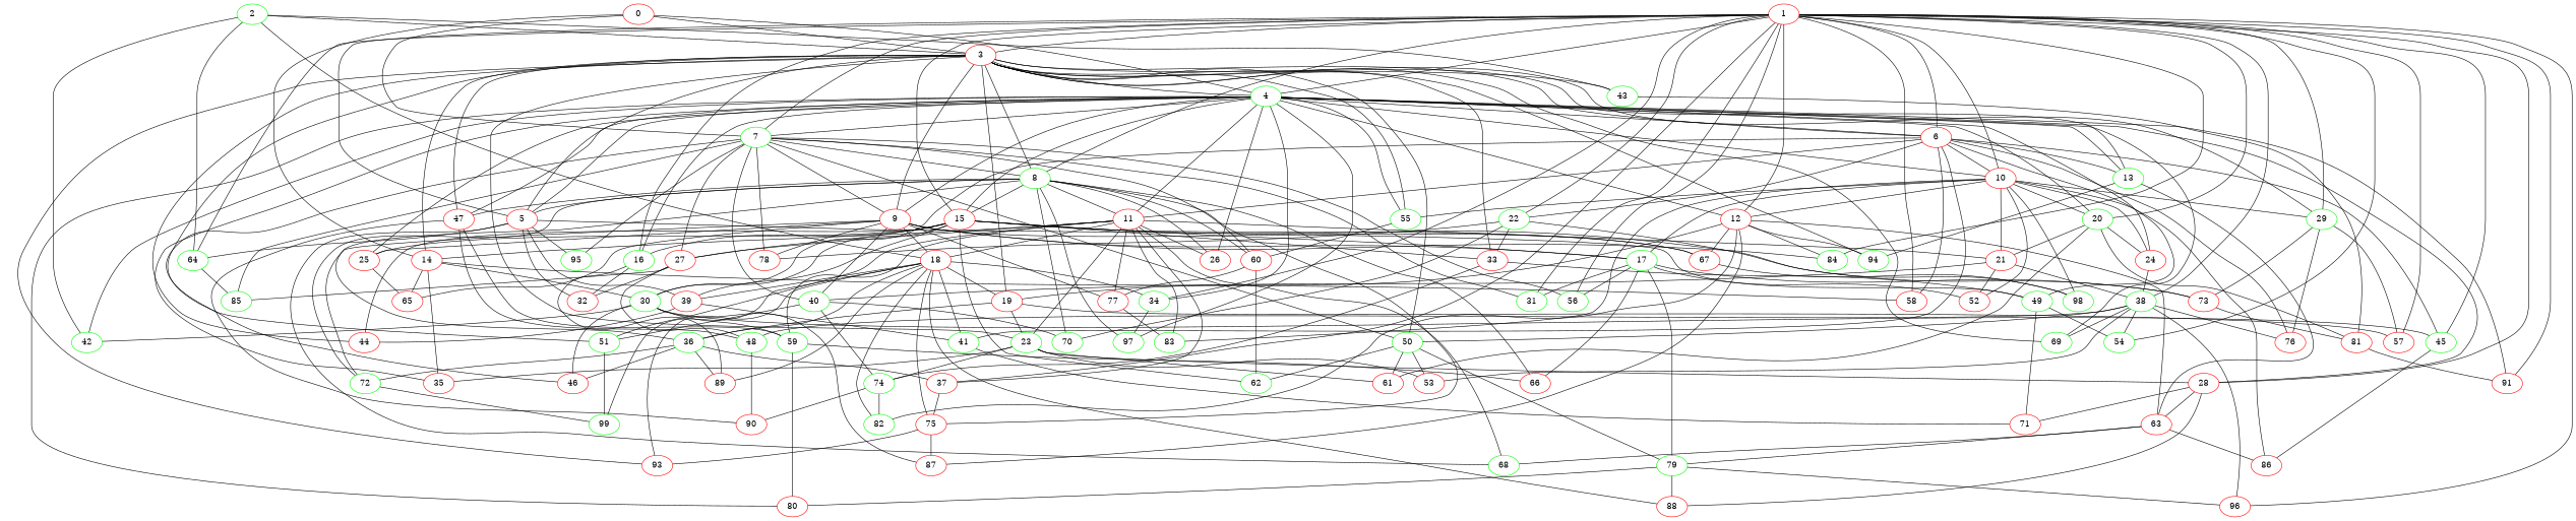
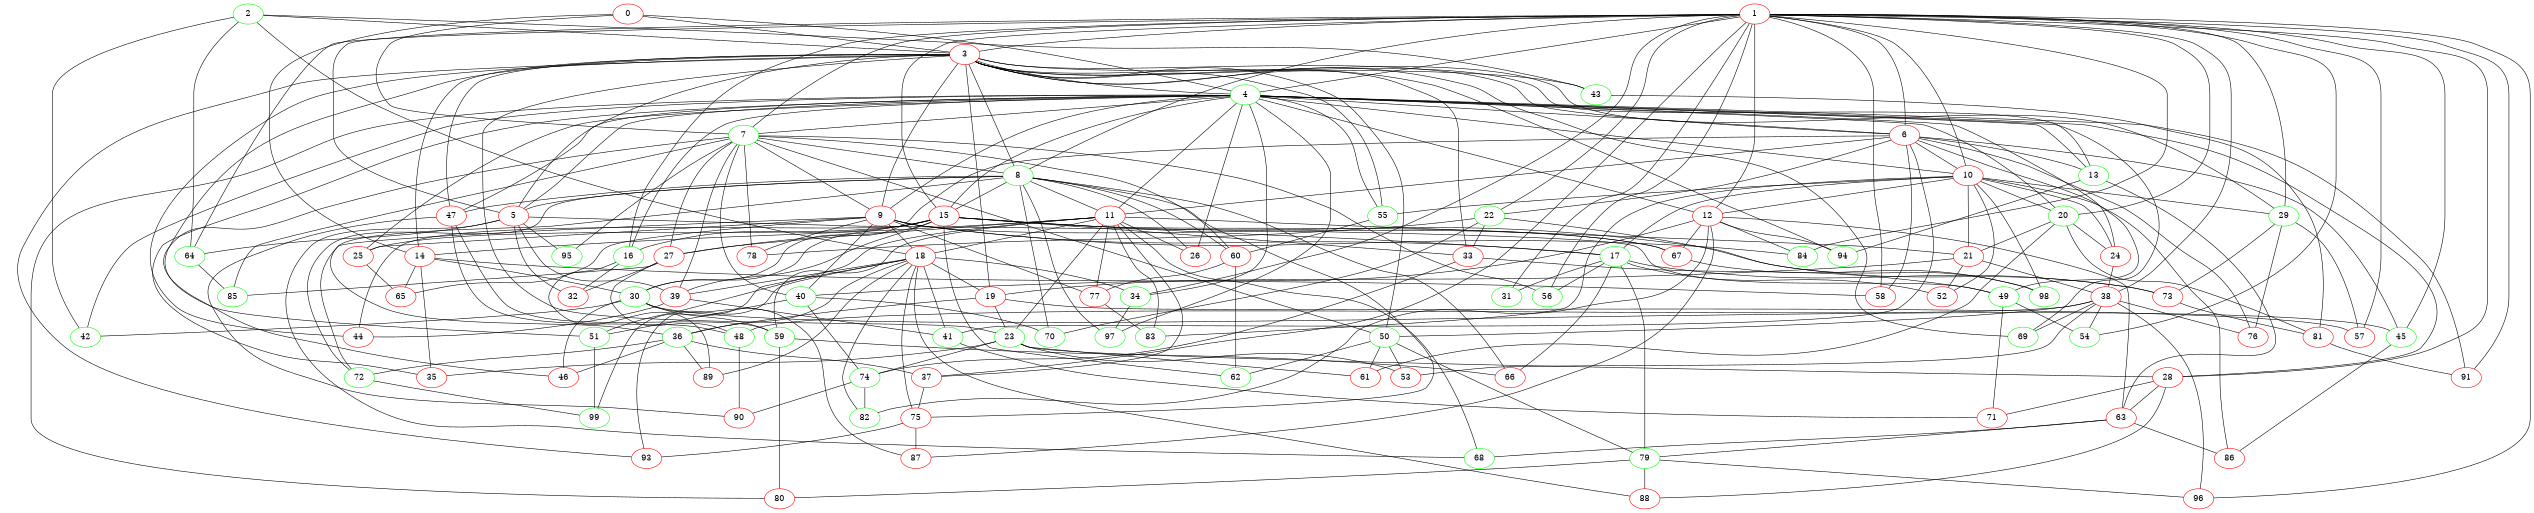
  strict graph {
    node [color=red]
    0
    3
    4 [color=green]
    7 [color=green]
    14
    5
    6
    8 [color=green]
    29 [color=green]
    43 [color=green]
    9
    13 [color=green]
    19
    23 [color=green]
    33
    44
    47
    50 [color=green]
    51 [color=green]
    55 [color=green]
    69 [color=green]
    93
    94 [color=green]
    10
    12
    15
    16 [color=green]
    20 [color=green]
    28
    34 [color=green]
    91
    42 [color=green]
    11
    24
    25
    26
    35
    80
    97 [color=green]
    31 [color=green]
    56 [color=green]
    95 [color=green]
    27
    40 [color=green]
    46
    60
    78
    85 [color=green]
    58
    30 [color=green]
    65
    64 [color=green]
    32
    39
    49 [color=green]
    68 [color=green]
    22 [color=green]
    45 [color=green]
    41 [color=green]
    76
    36 [color=green]
    66
    70 [color=green]
    72 [color=green]
    75
    57
    73
    81
    84 [color=green]
    17 [color=green]
    67
    18
    77
    63
    61
    53
    74 [color=green]
    48 [color=green]
    59 [color=green]
    90
    62 [color=green]
    79 [color=green]
    99 [color=green]
    21
    52
    83 [color=green]
    86
    98 [color=green]
    82 [color=green]
    87
    89
    88
    71
    37
-   38 [color=green]
+   38
    1
    54 [color=green]
    96
    2 [color=green]
    0 -- 3
    0 -- 4
    0 -- 7
    0 -- 14
    3 -- 4
    3 -- 14
    3 -- 5
    3 -- 6
    3 -- 8
    3 -- 29
    3 -- 43
    3 -- 9
    3 -- 13
    3 -- 19
    3 -- 23
    3 -- 33
    3 -- 44
    3 -- 47
    3 -- 50
    3 -- 51
    3 -- 55
    3 -- 69
    3 -- 93
    3 -- 94
    4 -- 7
    4 -- 5
    4 -- 6
    4 -- 9
    4 -- 13
    4 -- 47
    4 -- 55
    4 -- 69
    4 -- 10
    4 -- 12
    4 -- 15
    4 -- 16
    4 -- 20
    4 -- 28
    4 -- 34
    4 -- 91
    4 -- 42
    4 -- 11
    4 -- 24
    4 -- 25
    4 -- 26
    4 -- 35
    4 -- 80
    4 -- 97
    7 -- 8
    7 -- 9
    7 -- 50
-   7 -- 31
+   7 -- 39
    7 -- 56
    7 -- 95
    7 -- 27
    7 -- 40
    7 -- 46
    7 -- 60
    7 -- 78
    7 -- 85
    14 -- 35
    14 -- 58
    14 -- 30
    14 -- 65
    5 -- 95
    5 -- 64
    5 -- 32
    5 -- 39
    5 -- 49
    5 -- 68
    6 -- 13
    6 -- 10
    6 -- 11
    6 -- 58
    6 -- 30
    6 -- 49
    6 -- 22
    6 -- 45
    6 -- 41
    6 -- 76
    8 -- 5
    8 -- 47
    8 -- 15
    8 -- 11
    8 -- 26
    8 -- 97
    8 -- 60
    8 -- 36
    8 -- 66
    8 -- 70
    8 -- 72
    8 -- 75
    29 -- 76
    29 -- 57
    29 -- 73
    43 -- 81
    9 -- 25
    9 -- 40
    9 -- 78
    9 -- 65
    9 -- 72
    9 -- 84
    9 -- 17
    9 -- 67
    9 -- 18
    9 -- 77
    13 -- 94
    13 -- 63
    19 -- 23
    19 -- 36
    19 -- 57
    23 -- 28
    23 -- 35
    23 -- 61
    23 -- 53
    23 -- 74
    33 -- 49
    33 -- 74
    47 -- 48
    47 -- 59
    47 -- 90
    50 -- 61
    50 -- 53
    50 -- 62
    50 -- 79
    51 -- 99
    55 -- 60
    10 -- 29
    10 -- 55
    10 -- 12
    10 -- 20
    10 -- 24
    10 -- 17
    10 -- 21
    10 -- 52
    10 -- 83
    10 -- 86
    10 -- 98
    12 -- 19
    12 -- 94
    12 -- 84
    12 -- 67
    12 -- 63
    12 -- 82
    12 -- 87
    15 -- 33
    15 -- 44
    15 -- 16
    15 -- 25
    15 -- 27
    15 -- 30
    15 -- 39
    15 -- 73
    15 -- 17
    15 -- 67
    15 -- 62
    16 -- 32
    16 -- 89
    20 -- 24
    20 -- 81
    20 -- 61
    20 -- 21
    28 -- 63
    28 -- 88
    28 -- 71
    34 -- 97
    11 -- 14
    11 -- 23
    11 -- 51
    11 -- 26
    11 -- 27
    11 -- 68
    11 -- 18
    11 -- 77
    11 -- 59
    11 -- 21
    11 -- 83
    11 -- 37
    24 -- 38
    25 -- 65
    27 -- 85
    27 -- 32
    27 -- 48
    40 -- 51
    40 -- 70
    40 -- 74
    60 -- 77
    60 -- 62
    30 -- 42
    30 -- 46
    30 -- 45
    30 -- 59
    30 -- 87
    64 -- 85
    39 -- 44
    39 -- 41
    49 -- 71
    49 -- 54
    22 -- 33
    22 -- 78
    22 -- 70
    22 -- 98
    45 -- 86
    41 -- 71
    36 -- 46
    36 -- 72
    36 -- 89
    36 -- 37
    72 -- 99
    75 -- 93
    75 -- 87
    73 -- 81
    81 -- 91
    17 -- 31
    17 -- 56
    17 -- 66
    17 -- 73
    17 -- 79
    17 -- 52
    67 -- 98
    18 -- 19
    18 -- 93
    18 -- 34
    18 -- 39
    18 -- 41
    18 -- 36
    18 -- 75
    18 -- 99
    18 -- 82
    18 -- 89
    18 -- 88
    77 -- 83
    63 -- 68
    63 -- 79
    63 -- 86
    74 -- 90
    74 -- 82
    48 -- 90
    59 -- 80
    59 -- 66
    79 -- 80
    79 -- 88
    79 -- 96
    21 -- 40
    21 -- 52
    21 -- 38
    37 -- 75
    38 -- 50
    38 -- 69
    38 -- 76
    38 -- 53
    38 -- 48
    38 -- 54
    38 -- 96
    1 -- 3
    1 -- 4
    1 -- 7
    1 -- 5
    1 -- 6
    1 -- 8
    1 -- 29
    1 -- 10
    1 -- 12
    1 -- 15
    1 -- 16
    1 -- 20
    1 -- 28
    1 -- 34
    1 -- 91
    1 -- 31
    1 -- 56
    1 -- 58
    1 -- 64
    1 -- 22
    1 -- 45
    1 -- 57
    1 -- 84
    1 -- 37
    1 -- 38
    1 -- 54
    1 -- 96
    2 -- 3
    2 -- 43
    2 -- 42
    2 -- 64
    2 -- 18
  }
